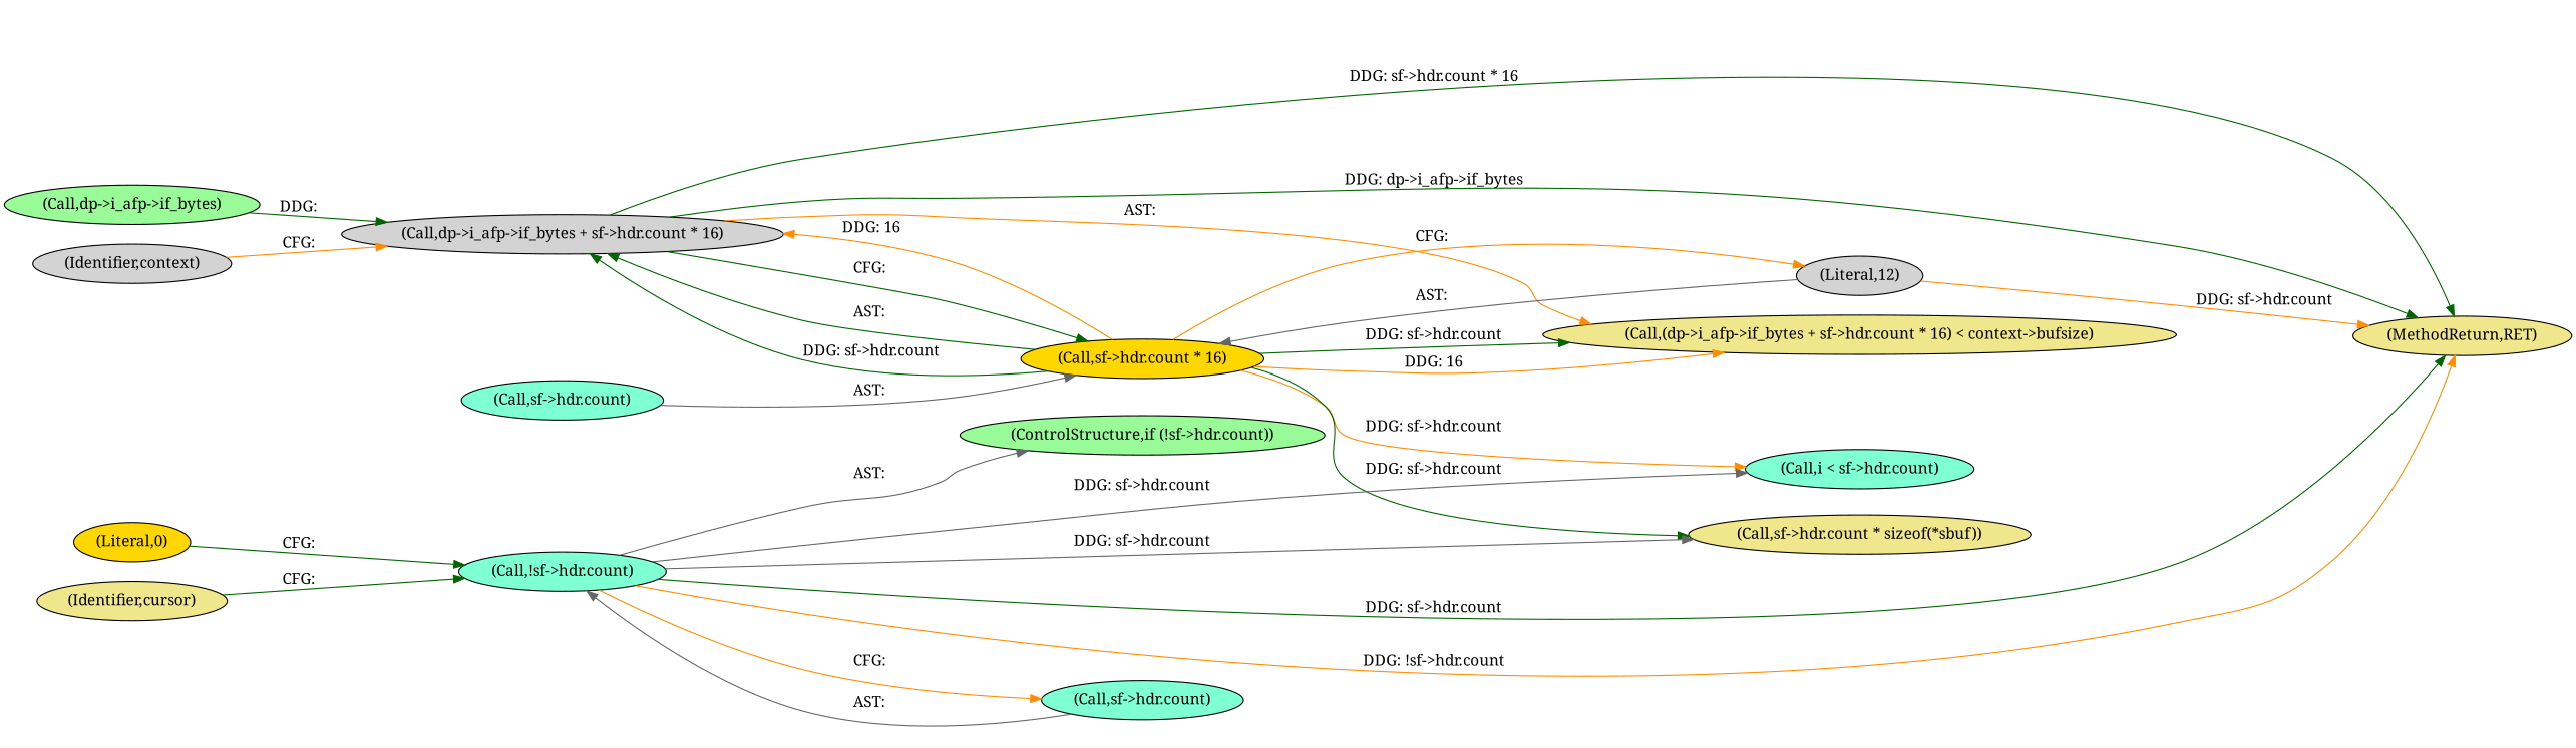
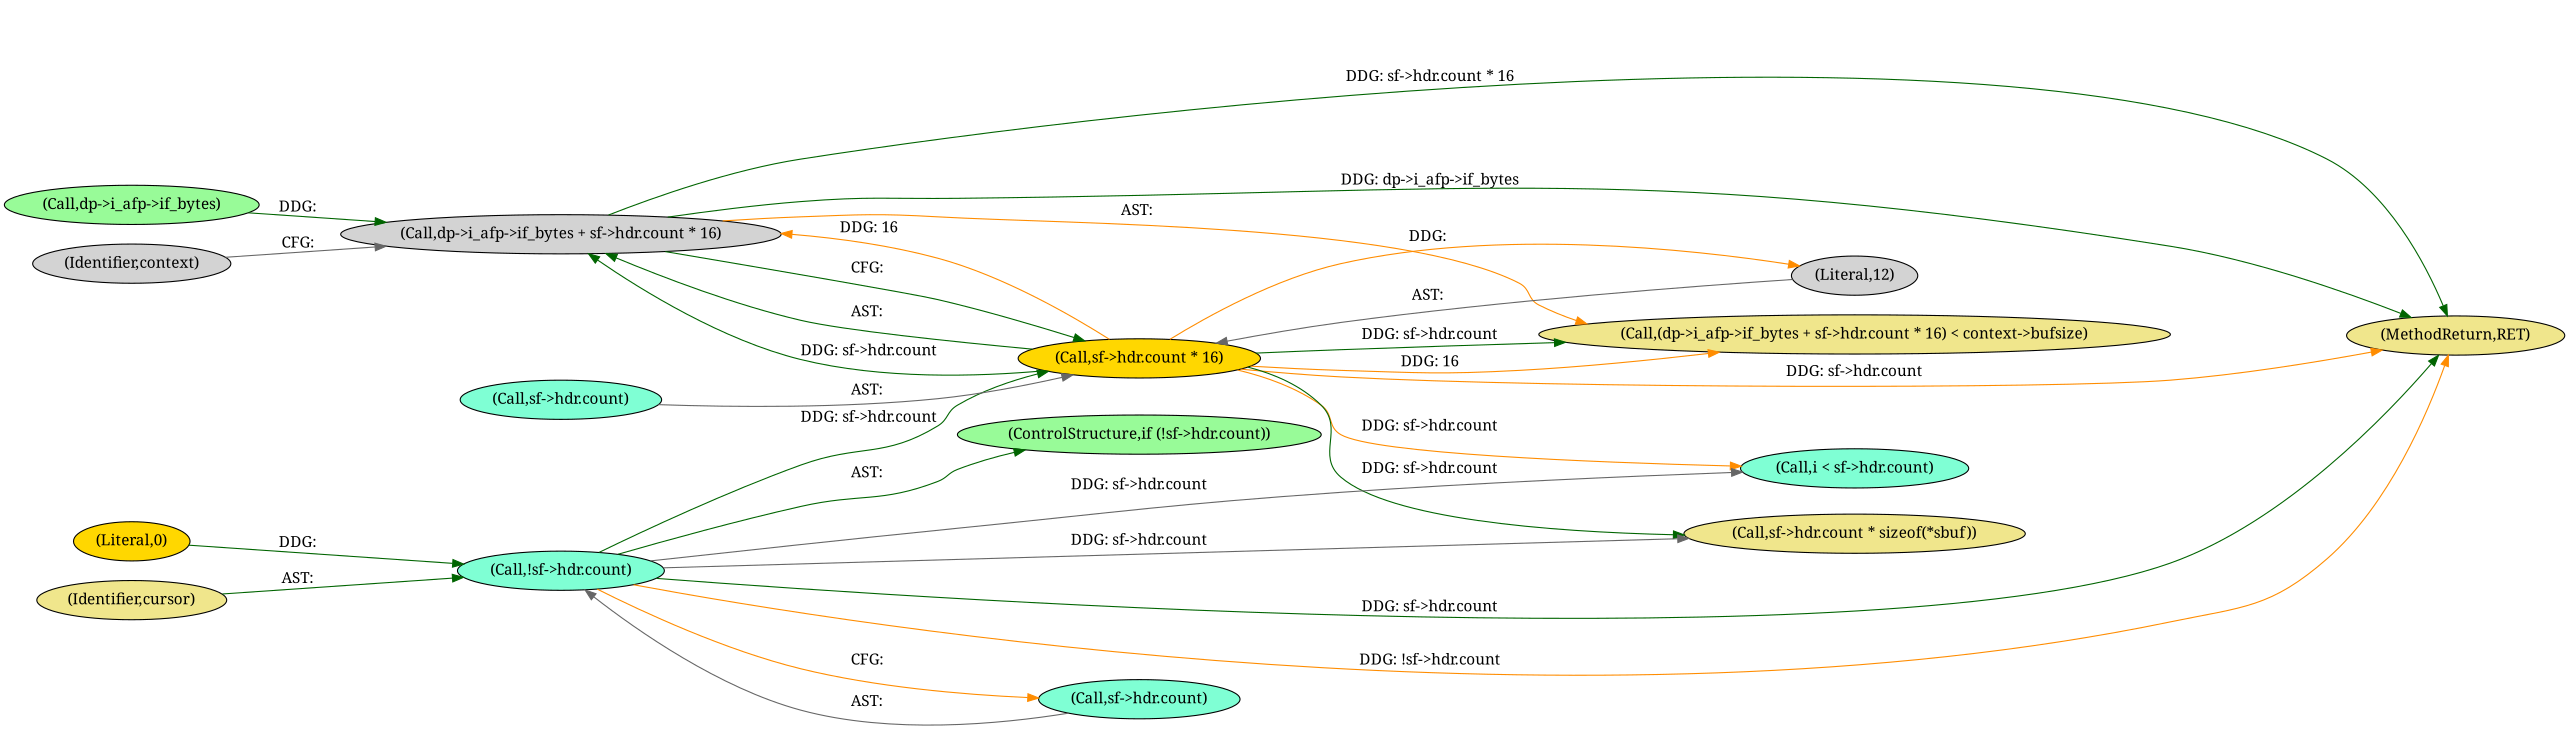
  digraph {
    fontname="Noto Serif"
    rankdir=LR
    node [fillcolor=khaki fontname="Noto Serif" style=filled]
    edge [color=darkgreen fontname="Noto Serif"]
    n1 [fillcolor=lightgrey label="(Call,dp->i_afp->if_bytes + sf->hdr.count * 16)"]
    n2 [fillcolor=gold label="(Call,sf->hdr.count * 16)"]
    n3 [label="(Call,(dp->i_afp->if_bytes + sf->hdr.count * 16) < context->bufsize)"]
    n4 [label="(MethodReturn,RET)"]
    n5 [fillcolor=aquamarine label="(Call,i < sf->hdr.count)"]
    n6 [label="(Call,sf->hdr.count * sizeof(*sbuf))"]
    n7 [fillcolor=lightgrey label="(Literal,12)"]
    n8 [fillcolor=aquamarine label="(Call,!sf->hdr.count)"]
    n9 [fillcolor=aquamarine label="(Call,sf->hdr.count)"]
    n10 [fillcolor=palegreen label="(ControlStructure,if (!sf->hdr.count))"]
    n11 [fillcolor=palegreen label="(Call,dp->i_afp->if_bytes)"]
    n12 [fillcolor=aquamarine label="(Call,sf->hdr.count)"]
    n13 [fillcolor=lightgrey label="(Identifier,context)"]
    n14 [fillcolor=gold label="(Literal,0)"]
    n15 [label="(Identifier,cursor)"]
    n1 -> n2 [label="CFG: "]
    n1 -> n3 [color=darkorange label="AST: "]
    n1 -> n4 [label="DDG: sf->hdr.count * 16"]
    n1 -> n4 [label="DDG: dp->i_afp->if_bytes"]
    n2 -> n1 [label="AST: "]
    n2 -> n1 [label="DDG: sf->hdr.count"]
    n2 -> n1 [color=darkorange label="DDG: 16"]
    n2 -> n3 [label="DDG: sf->hdr.count"]
    n2 -> n3 [color=darkorange label="DDG: 16"]
-   n7 -> n4 [color=darkorange label="DDG: sf->hdr.count"]
+   n2 -> n4 [color=darkorange label="DDG: sf->hdr.count"]
    n2 -> n5 [color=darkorange label="DDG: sf->hdr.count"]
    n2 -> n6 [label="DDG: sf->hdr.count"]
-   n2 -> n7 [color=darkorange label="CFG: "]
+   n2 -> n7 [color=darkorange label="DDG: "]
    n7 -> n2 [color=gray40 label="AST: "]
+   n8 -> n2 [label="DDG: sf->hdr.count"]
    n8 -> n4 [label="DDG: sf->hdr.count"]
    n8 -> n4 [color=darkorange label="DDG: !sf->hdr.count"]
    n8 -> n5 [color=gray40 label="DDG: sf->hdr.count"]
    n8 -> n6 [color=gray40 label="DDG: sf->hdr.count"]
    n8 -> n9 [color=darkorange label="CFG: "]
-   n8 -> n10 [color=gray40 label="AST: "]
+   n8 -> n10 [label="AST: "]
    n9 -> n8 [color=gray40 label="AST: "]
    n11 -> n1 [label="DDG: "]
    n12 -> n2 [color=gray40 label="AST: "]
-   n13 -> n1 [color=darkorange label="CFG: "]
-   n14 -> n8 [label="CFG: "]
-   n15 -> n8 [label="CFG: "]
+   n13 -> n1 [color=gray40 label="CFG: "]
+   n14 -> n8 [label="DDG: "]
+   n15 -> n8 [label="AST: "]
  }
